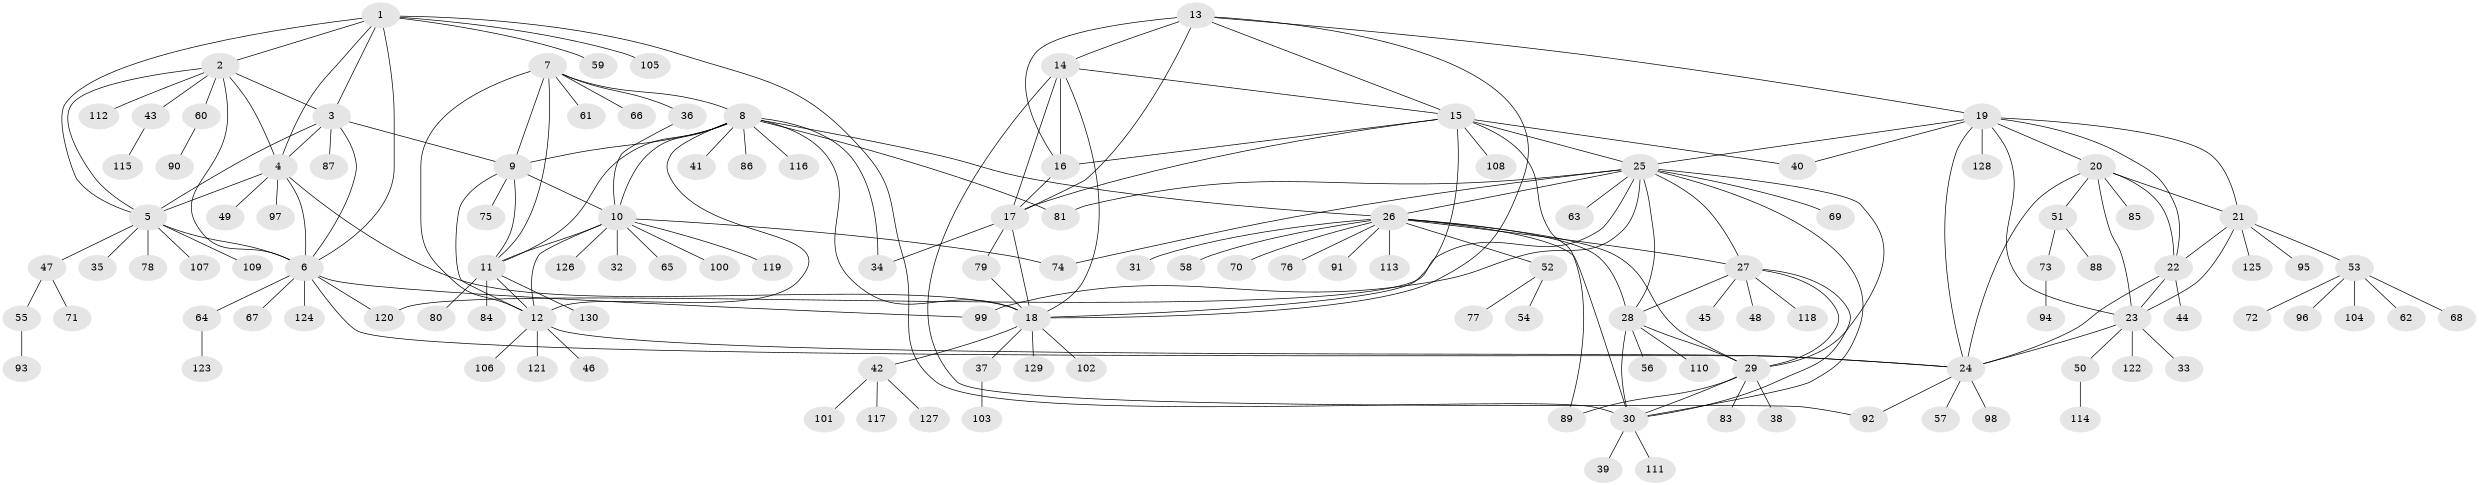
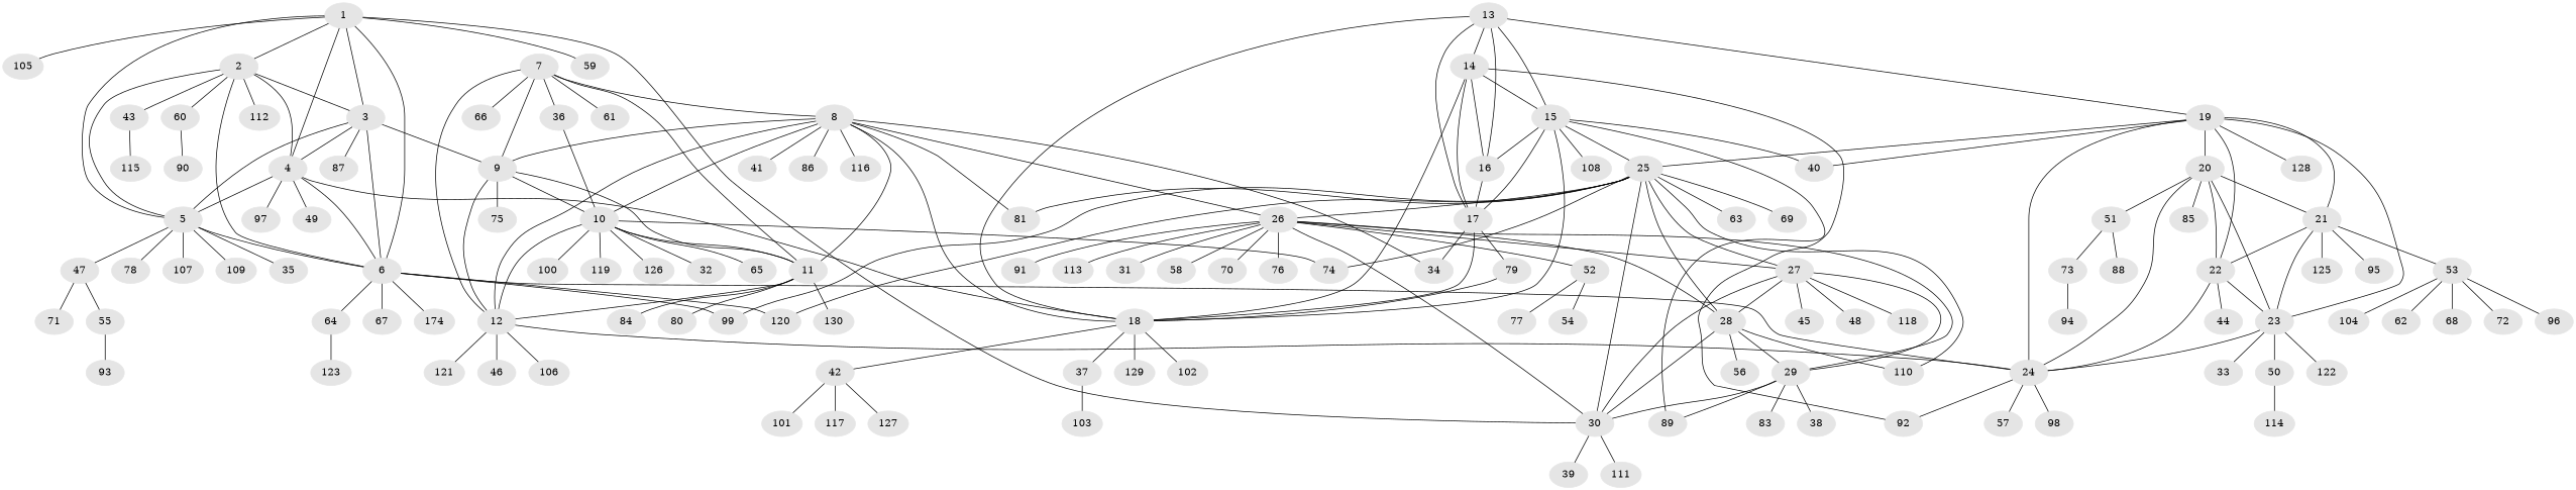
  graph {
    node [color=gray90 style=filled]
    1
    2
    3
    4
    5
    6
    30
    59
    105
    43
    60
    112
    9
    87
    18
    49
    97
    35
    47
    78
    107
    109
    24
    64
    67
    99
    120
-   124
+   124 [label=174]
    39
    111
    115
    90
    10
    11
    12
    75
    37
    42
    102
    129
    55
    71
    92
    57
    98
    123
    7
    8
    36
    61
    66
    26
    34
    41
    81
    86
    116
    32
    65
    74
    100
    119
    126
    80
    84
    130
    46
    106
    121
    27
    28
    29
    31
    52
    58
    70
    76
    91
    113
    13
    14
    15
    16
    17
    19
    25
    40
    89
    108
    79
    20
    21
    22
    23
    128
    63
    69
    103
    101
    117
    127
    51
    85
    53
    95
    125
    44
    33
    50
    122
    73
    88
    62
    68
    72
    96
    104
    114
    45
    48
    118
    56
    110
    38
    83
    54
    77
    93
    94
    1 -- 2
    1 -- 3
    1 -- 4
    1 -- 5
    1 -- 6
    1 -- 30
    1 -- 59
    1 -- 105
    2 -- 3
    2 -- 4
    2 -- 5
    2 -- 6
    2 -- 43
    2 -- 60
    2 -- 112
    3 -- 4
    3 -- 5
    3 -- 6
    3 -- 9
    3 -- 87
    4 -- 5
    4 -- 6
    4 -- 18
    4 -- 49
    4 -- 97
    5 -- 6
    5 -- 35
    5 -- 47
    5 -- 78
    5 -- 107
    5 -- 109
    6 -- 24
    6 -- 64
    6 -- 67
    6 -- 99
    6 -- 120
    6 -- 124
    30 -- 39
    30 -- 111
    43 -- 115
    60 -- 90
    9 -- 10
    9 -- 11
    9 -- 12
    9 -- 75
    18 -- 37
    18 -- 42
    18 -- 102
    18 -- 129
    47 -- 55
    47 -- 71
    24 -- 92
    24 -- 57
    24 -- 98
    64 -- 123
    10 -- 11
    10 -- 12
    10 -- 32
    10 -- 65
    10 -- 74
    10 -- 100
    10 -- 119
    10 -- 126
    11 -- 12
    11 -- 80
    11 -- 84
    11 -- 130
    12 -- 24
    12 -- 46
    12 -- 106
    12 -- 121
    37 -- 103
    42 -- 101
    42 -- 117
    42 -- 127
    55 -- 93
    7 -- 9
    7 -- 11
    7 -- 12
    7 -- 8
    7 -- 36
    7 -- 61
    7 -- 66
    8 -- 9
    8 -- 18
    8 -- 10
    8 -- 11
    8 -- 12
    8 -- 26
    8 -- 34
    8 -- 41
    8 -- 81
    8 -- 86
    8 -- 116
    36 -- 10
    26 -- 30
    26 -- 27
    26 -- 28
    26 -- 29
    26 -- 31
    26 -- 52
    26 -- 58
    26 -- 70
    26 -- 76
    26 -- 91
    26 -- 113
    27 -- 30
    27 -- 28
    27 -- 29
    27 -- 45
    27 -- 48
    27 -- 118
    28 -- 30
    28 -- 29
    28 -- 56
    28 -- 110
    29 -- 30
    29 -- 89
    29 -- 38
    29 -- 83
    52 -- 54
    52 -- 77
    13 -- 18
    13 -- 14
    13 -- 15
    13 -- 16
    13 -- 17
    13 -- 19
    14 -- 18
    14 -- 92
    14 -- 15
    14 -- 16
    14 -- 17
    15 -- 18
    15 -- 16
    15 -- 17
    15 -- 25
    15 -- 40
    15 -- 89
    15 -- 108
    16 -- 17
    17 -- 18
    17 -- 34
    17 -- 79
    19 -- 24
    19 -- 25
    19 -- 40
    19 -- 20
    19 -- 21
    19 -- 22
    19 -- 23
    19 -- 128
    25 -- 30
    25 -- 99
    25 -- 120
    25 -- 26
    25 -- 81
    25 -- 74
    25 -- 27
    25 -- 28
-   25 -- 29
+   25 -- 110
    25 -- 63
    25 -- 69
    79 -- 18
    20 -- 24
    20 -- 21
    20 -- 22
    20 -- 23
    20 -- 51
    20 -- 85
    21 -- 22
    21 -- 23
    21 -- 53
    21 -- 95
    21 -- 125
    22 -- 24
    22 -- 23
    22 -- 44
    23 -- 24
    23 -- 33
    23 -- 50
    23 -- 122
    51 -- 73
    51 -- 88
    53 -- 62
    53 -- 68
    53 -- 72
    53 -- 96
    53 -- 104
    50 -- 114
    73 -- 94
  }
